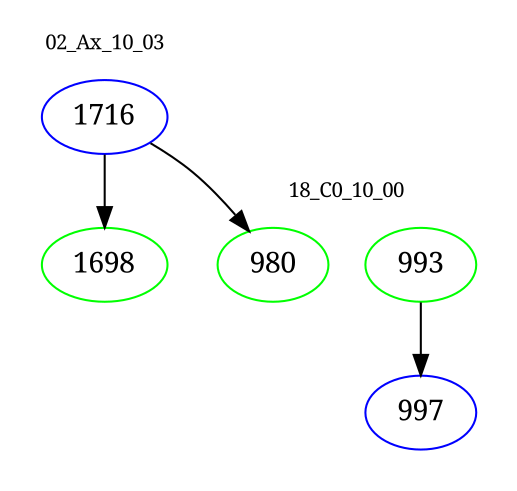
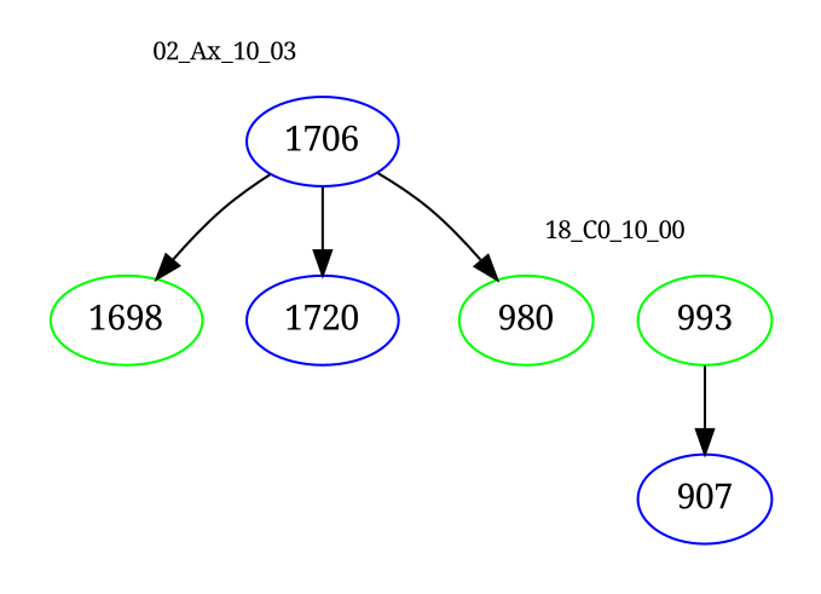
  digraph {
    fontname="Noto Serif"
    node [color=blue fontname="Noto Serif"]
    edge [color=black fontname="Noto Serif"]
-   n1 [label=1716]
+   n1 [label=1706]
    n2 [color=green label=1698]
+   n3 [label=1720]
    n4 [color=green label=993]
    n5 [color=green label=980]
-   n6 [label=997]
+   n6 [label=907]
    subgraph cluster_1 {
      color=white
      fontsize=10
      label="02_Ax_10_03"
      n1
      n2
+     n3
    }
    subgraph cluster_2 {
      color=white
      fontsize=10
      label="18_C0_10_00"
      n4
      n5
      n6
    }
    n1 -> n2
+   n1 -> n3
    n1 -> n5
    n4 -> n6
  }
